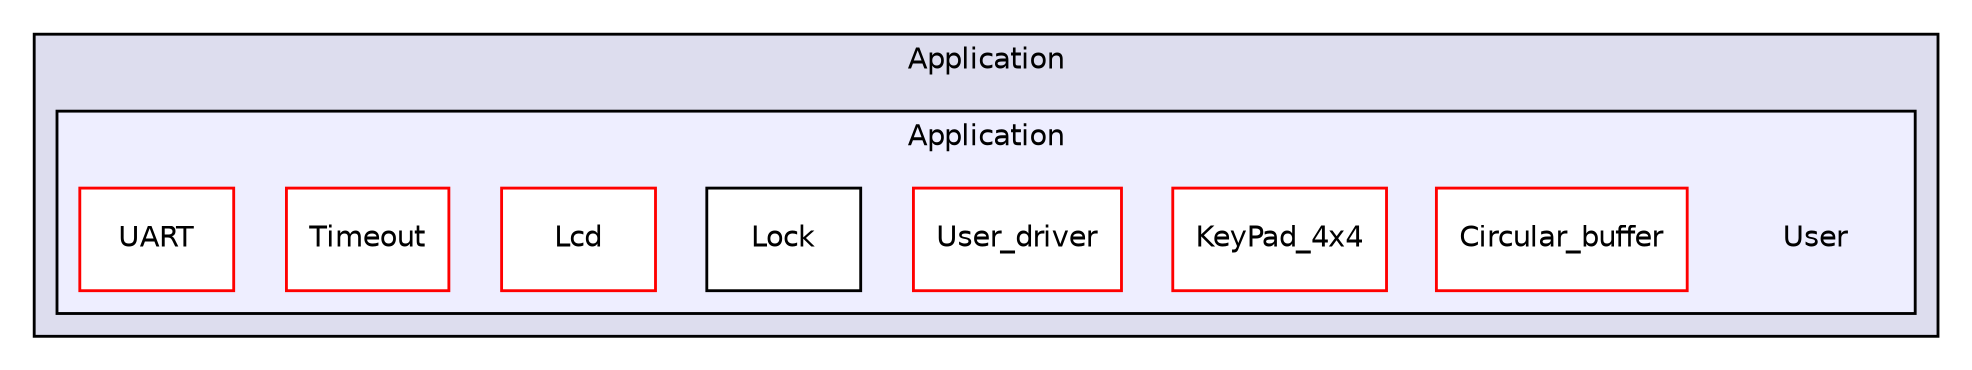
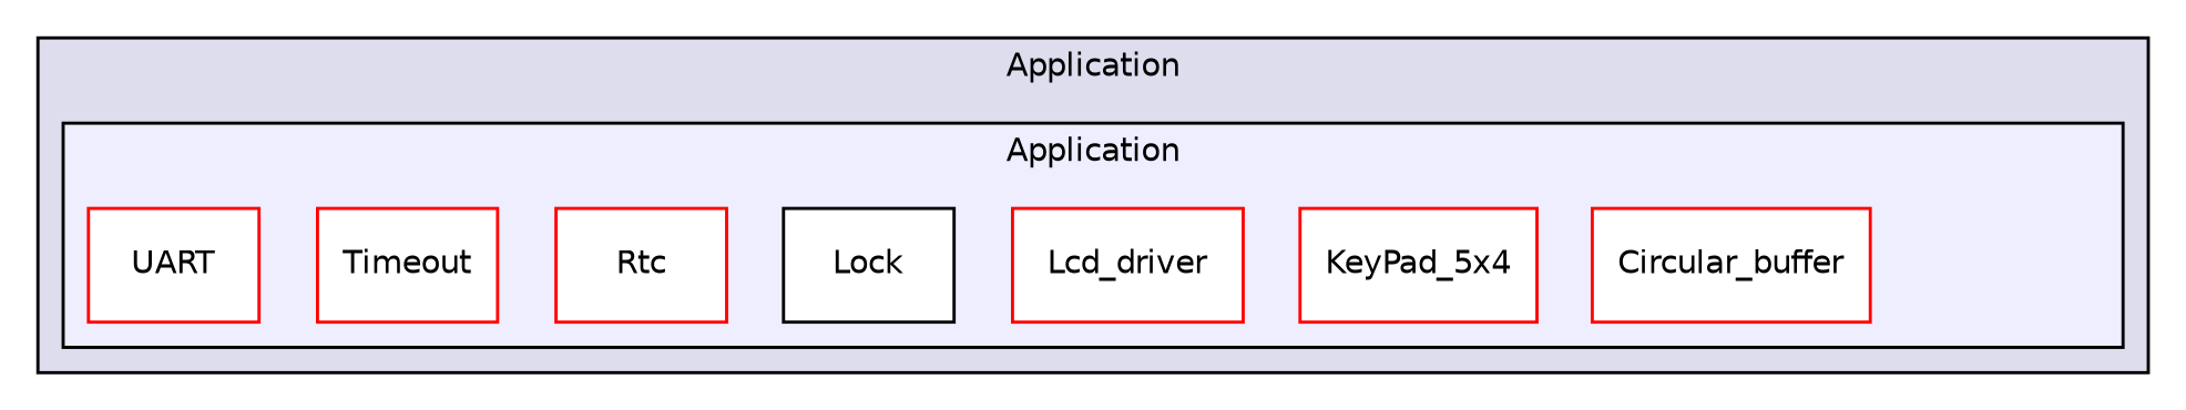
  digraph {
    compound=true
    node [fontname=Helvetica fontsize=10 shape=box color=red fillcolor=white style=filled]
-   n1 [label=User shape=plaintext color="" fillcolor="" style=""]
    n2 [label=Circular_buffer]
-   n3 [label=KeyPad_4x4]
-   n4 [label=User_driver]
+   n3 [label=KeyPad_5x4]
+   n4 [label=Lcd_driver]
    n5 [color=black label=Lock]
-   n6 [label=Lcd]
+   n6 [label=Rtc]
    n7 [label=Timeout]
    n8 [label=UART]
    subgraph cluster_1 {
      bgcolor="#ddddee"
      fontname=Helvetica
      fontsize=10
      label=Application
      pencolor=black
      subgraph cluster_2 {
        bgcolor="#eeeeff"
        fontname=Helvetica
        fontsize=10
        pencolor=black
-       n1
        n2
        n3
        n4
        n5
        n6
        n7
        n8
      }
    }
  }
